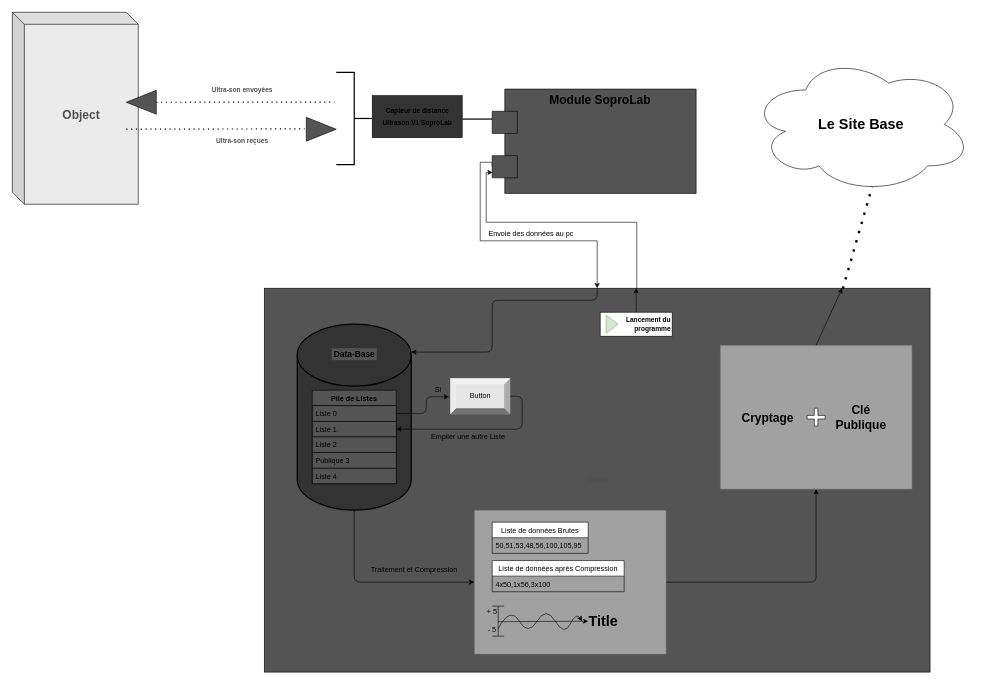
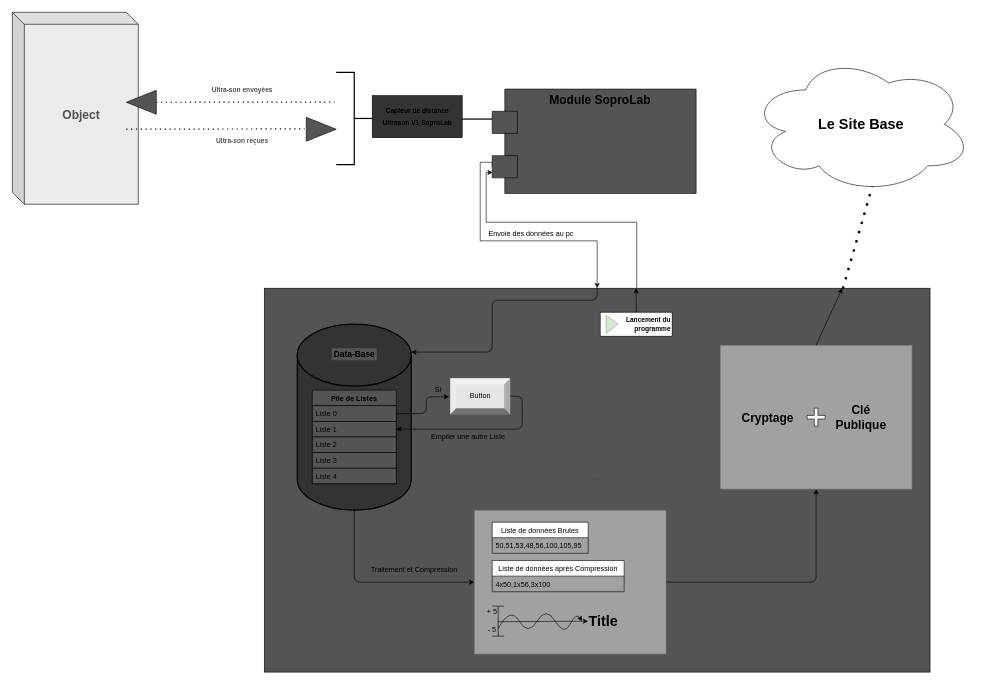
  <mxCell id="0" />
  <mxCell id="1" parent="0" />
  <mxCell id="2" value="Object" style="html=1;labelBackgroundColor=none;fontSize=11;fontColor=#4F4F4F;strokeColor=#000000;verticalAlign=middle;fillColor=#545454;" parent="1" vertex="1"><mxGeometry x="440" y="480" width="1110" height="640" as="geometry" /></mxCell>
  <mxCell id="3" value="" style="strokeWidth=2;html=1;shape=mxgraph.flowchart.database;whiteSpace=wrap;fillColor=#333333;" parent="1" vertex="1"><mxGeometry x="495" y="540" width="190" height="310" as="geometry" /></mxCell>
  <mxCell id="4" value="Pile de Listes" style="swimlane;fontStyle=1;childLayout=stackLayout;horizontal=1;startSize=26;horizontalStack=0;resizeParent=1;resizeParentMax=0;resizeLast=0;collapsible=1;marginBottom=0;fillColor=#545454;" parent="1" vertex="1"><mxGeometry x="520" y="650" width="140" height="156" as="geometry"><mxRectangle x="455" y="120" width="110" height="26" as="alternateBounds" /></mxGeometry></mxCell>
  <mxCell id="5" value="Liste 0" style="text;align=left;verticalAlign=top;spacingLeft=4;spacingRight=4;overflow=hidden;rotatable=0;points=[[0,0.5],[1,0.5]];portConstraint=eastwest;labelBorderColor=none;labelBackgroundColor=none;strokeColor=#000000;fillColor=#545454;" parent="4" vertex="1"><mxGeometry y="26" width="140" height="26" as="geometry" /></mxCell>
  <mxCell id="6" value="Liste 1" style="text;fillColor=#545454;align=left;verticalAlign=middle;spacingLeft=4;spacingRight=4;overflow=hidden;rotatable=0;points=[[0,0.5],[1,0.5]];portConstraint=eastwest;strokeColor=#000000;" parent="4" vertex="1"><mxGeometry y="52" width="140" height="26" as="geometry" /></mxCell>
  <mxCell id="7" value="Liste 2" style="text;fillColor=#545454;align=left;verticalAlign=top;spacingLeft=4;spacingRight=4;overflow=hidden;rotatable=0;points=[[0,0.5],[1,0.5]];portConstraint=eastwest;strokeColor=#000000;" parent="4" vertex="1"><mxGeometry y="78" width="140" height="26" as="geometry" /></mxCell>
- <mxCell id="8" value="Publique 3" style="text;fillColor=#545454;align=left;verticalAlign=middle;spacingLeft=4;spacingRight=4;overflow=hidden;rotatable=0;points=[[0,0.5],[1,0.5]];portConstraint=eastwest;strokeColor=#000000;" parent="4" vertex="1"><mxGeometry y="104" width="140" height="26" as="geometry" /></mxCell>
+ <mxCell id="8" value="Liste 3" style="text;fillColor=#545454;align=left;verticalAlign=middle;spacingLeft=4;spacingRight=4;overflow=hidden;rotatable=0;points=[[0,0.5],[1,0.5]];portConstraint=eastwest;strokeColor=#000000;" parent="4" vertex="1"><mxGeometry y="104" width="140" height="26" as="geometry" /></mxCell>
  <mxCell id="9" value="Liste 4" style="text;fillColor=#545454;align=left;verticalAlign=middle;spacingLeft=4;spacingRight=4;overflow=hidden;rotatable=0;points=[[0,0.5],[1,0.5]];portConstraint=eastwest;strokeColor=#000000;" parent="4" vertex="1"><mxGeometry y="130" width="140" height="26" as="geometry" /></mxCell>
  <mxCell id="10" value="&lt;font style=&quot;font-size: 14px&quot;&gt;&lt;b&gt;Data-Base&lt;/b&gt;&lt;/font&gt;" style="text;html=1;strokeColor=none;fillColor=#545454;align=center;verticalAlign=middle;whiteSpace=wrap;rounded=0;" parent="1" vertex="1"><mxGeometry x="552.5" y="580" width="75" height="20" as="geometry" /></mxCell>
  <mxCell id="11" style="edgeStyle=orthogonalEdgeStyle;rounded=0;orthogonalLoop=1;jettySize=auto;html=1;exitX=0;exitY=0;exitDx=0;exitDy=129.5;exitPerimeter=0;entryX=0.5;entryY=0;entryDx=0;entryDy=0;fontSize=11;fontColor=#4F4F4F;" parent="1" source="12" target="2" edge="1"><mxGeometry relative="1" as="geometry"><Array as="points"><mxPoint x="820" y="270" /><mxPoint x="800" y="270" /><mxPoint x="800" y="401" /><mxPoint x="995" y="401" /></Array></mxGeometry></mxCell>
  <mxCell id="12" value="Module SoproLab" style="shape=module;align=left;spacingLeft=20;align=center;verticalAlign=top;labelBackgroundColor=none;fontColor=#000000;strokeColor=#000000;fillColor=#545454;jettyWidth=42;jettyHeight=37;fontStyle=1;fontSize=20;" parent="1" vertex="1"><mxGeometry x="820" y="148" width="340" height="174" as="geometry" /></mxCell>
  <mxCell id="13" value="&lt;h1 itemprop=&quot;name&quot; style=&quot;font-size: 11px&quot; align=&quot;center&quot;&gt;Capteur de distance &lt;br&gt;&lt;/h1&gt;&lt;h1 itemprop=&quot;name&quot; style=&quot;font-size: 11px&quot; align=&quot;center&quot;&gt;Ultrason V1 SoproLab&lt;/h1&gt;" style="html=1;labelBackgroundColor=none;fontSize=20;fontColor=#000000;strokeColor=#000000;fillColor=#333333;verticalAlign=middle;align=center;" parent="1" vertex="1"><mxGeometry x="620" y="159" width="150" height="70" as="geometry" /></mxCell>
  <mxCell id="14" value="" style="line;strokeWidth=2;html=1;labelBackgroundColor=none;fontSize=11;fontColor=#000000;fillColor=#545454;verticalAlign=middle;" parent="1" vertex="1"><mxGeometry x="770" y="193" width="50" height="10" as="geometry" /></mxCell>
  <mxCell id="15" value="" style="strokeWidth=2;html=1;shape=mxgraph.flowchart.annotation_2;align=left;labelPosition=right;pointerEvents=1;labelBackgroundColor=none;fontSize=11;fontColor=#000000;fillColor=#545454;rotation=-180;" parent="1" vertex="1"><mxGeometry x="560" y="120" width="60" height="154" as="geometry" /></mxCell>
  <mxCell id="16" value="&lt;font size=&quot;1&quot;&gt;&lt;b style=&quot;font-size: 20px&quot;&gt;Object&lt;/b&gt;&lt;/font&gt;" style="shape=cube;whiteSpace=wrap;html=1;boundedLbl=1;backgroundOutline=1;darkOpacity=0.05;darkOpacity2=0.1;labelBackgroundColor=none;fontSize=11;strokeColor=#000000;verticalAlign=middle;fontColor=#4F4F4F;fillColor=#EBEBEB;" parent="1" vertex="1"><mxGeometry x="20" y="20" width="210" height="320" as="geometry" /></mxCell>
  <mxCell id="17" value="" style="endArrow=none;dashed=1;html=1;dashPattern=1 3;strokeWidth=2;fontSize=11;fontColor=#000000;entryX=1.049;entryY=0.678;entryDx=0;entryDy=0;entryPerimeter=0;" parent="1" target="15" edge="1"><mxGeometry width="50" height="50" relative="1" as="geometry"><mxPoint x="260" y="170" as="sourcePoint" /><mxPoint x="550" y="170" as="targetPoint" /></mxGeometry></mxCell>
  <mxCell id="18" value="" style="shape=singleArrow;direction=west;whiteSpace=wrap;html=1;labelBackgroundColor=none;fontSize=11;fontColor=#000000;strokeColor=#000000;fillColor=#545454;verticalAlign=middle;arrowWidth=0.084;arrowSize=1;" parent="1" vertex="1"><mxGeometry x="210" y="150" width="50" height="40" as="geometry" /></mxCell>
  <mxCell id="19" value="" style="endArrow=none;dashed=1;html=1;dashPattern=1 3;strokeWidth=2;fontSize=11;fontColor=#000000;entryX=1.049;entryY=0.678;entryDx=0;entryDy=0;entryPerimeter=0;" parent="1" edge="1"><mxGeometry width="50" height="50" relative="1" as="geometry"><mxPoint x="210" y="214.82" as="sourcePoint" /><mxPoint x="507.06" y="214.408" as="targetPoint" /></mxGeometry></mxCell>
  <mxCell id="20" value="" style="shape=singleArrow;direction=east;whiteSpace=wrap;html=1;labelBackgroundColor=none;fontSize=11;fontColor=#000000;strokeColor=#000000;fillColor=#545454;verticalAlign=middle;arrowWidth=0.084;arrowSize=1;" parent="1" vertex="1"><mxGeometry x="510" y="195" width="50" height="40" as="geometry" /></mxCell>
  <mxCell id="21" value="&lt;b&gt;Ultra-son envoyées&lt;br&gt;&lt;/b&gt;" style="text;html=1;strokeColor=none;fillColor=none;align=center;verticalAlign=middle;whiteSpace=wrap;rounded=0;labelBackgroundColor=none;fontSize=11;fontColor=#4F4F4F;" parent="1" vertex="1"><mxGeometry x="348" y="139" width="111" height="20" as="geometry" /></mxCell>
  <mxCell id="22" value="&lt;b&gt;Ultra-son reçues&lt;br&gt;&lt;/b&gt;" style="text;html=1;strokeColor=none;fillColor=none;align=center;verticalAlign=middle;whiteSpace=wrap;rounded=0;labelBackgroundColor=none;fontSize=11;fontColor=#4F4F4F;" parent="1" vertex="1"><mxGeometry x="348" y="225" width="111" height="20" as="geometry" /></mxCell>
  <mxCell id="23" value="Envoie des données au pc" style="text;html=1;strokeColor=none;fillColor=none;align=center;verticalAlign=middle;whiteSpace=wrap;rounded=0;" parent="1" vertex="1"><mxGeometry x="810" y="380" width="150" height="20" as="geometry" /></mxCell>
  <mxCell id="24" value="" style="edgeStyle=segmentEdgeStyle;endArrow=classic;html=1;exitX=0.5;exitY=0;exitDx=0;exitDy=0;entryX=1;entryY=0.15;entryDx=0;entryDy=0;entryPerimeter=0;" parent="1" source="2" target="3" edge="1"><mxGeometry width="50" height="50" relative="1" as="geometry"><mxPoint x="770" y="580" as="sourcePoint" /><mxPoint x="820" y="530" as="targetPoint" /><Array as="points"><mxPoint x="995" y="500" /><mxPoint x="820" y="500" /><mxPoint x="820" y="587" /></Array></mxGeometry></mxCell>
  <mxCell id="25" value="Button" style="labelPosition=center;verticalLabelPosition=middle;align=center;html=1;shape=mxgraph.basic.shaded_button;dx=10;fillColor=#E6E6E6;strokeColor=none;" parent="1" vertex="1"><mxGeometry x="750" y="630" width="100" height="60" as="geometry" /></mxCell>
  <mxCell id="26" value="" style="edgeStyle=segmentEdgeStyle;endArrow=classic;html=1;exitX=1;exitY=0.25;exitDx=0;exitDy=0;" parent="1" source="4" edge="1"><mxGeometry width="50" height="50" relative="1" as="geometry"><mxPoint x="820" y="590" as="sourcePoint" /><mxPoint x="748" y="661" as="targetPoint" /><Array as="points"><mxPoint x="710" y="689" /><mxPoint x="710" y="661" /></Array></mxGeometry></mxCell>
  <mxCell id="27" value="" style="edgeStyle=segmentEdgeStyle;endArrow=classic;html=1;entryX=1;entryY=0.5;entryDx=0;entryDy=0;" parent="1" target="6" edge="1"><mxGeometry width="50" height="50" relative="1" as="geometry"><mxPoint x="850" y="660" as="sourcePoint" /><mxPoint x="900" y="610" as="targetPoint" /><Array as="points"><mxPoint x="870" y="660" /><mxPoint x="870" y="715" /></Array></mxGeometry></mxCell>
  <mxCell id="28" value="" style="edgeStyle=segmentEdgeStyle;endArrow=classic;html=1;exitX=0.5;exitY=1;exitDx=0;exitDy=0;exitPerimeter=0;" parent="1" source="3" target="29" edge="1"><mxGeometry width="50" height="50" relative="1" as="geometry"><mxPoint x="580" y="930" as="sourcePoint" /><mxPoint x="590" y="930" as="targetPoint" /><Array as="points"><mxPoint x="590" y="970" /></Array></mxGeometry></mxCell>
  <mxCell id="29" value="" style="html=1;labelBackgroundColor=none;fontSize=11;fontColor=#333333;strokeColor=#666666;verticalAlign=middle;fillColor=#A1A1A1;" parent="1" vertex="1"><mxGeometry x="790" y="850" width="320" height="240" as="geometry" /></mxCell>
  <mxCell id="30" value="Traitement et Compression" style="text;html=1;strokeColor=none;fillColor=none;align=center;verticalAlign=middle;whiteSpace=wrap;rounded=0;shadow=1;sketch=1;" parent="1" vertex="1"><mxGeometry x="600" y="940" width="180" height="20" as="geometry" /></mxCell>
  <mxCell id="31" value="Liste de données Brutes" style="swimlane;fontStyle=0;childLayout=stackLayout;horizontal=1;startSize=26;horizontalStack=0;resizeParent=1;resizeParentMax=0;resizeLast=0;collapsible=1;marginBottom=0;" parent="1" vertex="1"><mxGeometry x="820" y="870" width="160" height="52" as="geometry" /></mxCell>
  <mxCell id="32" value="50,51,53,48,56,100,105,95" style="text;strokeColor=none;fillColor=none;align=left;verticalAlign=top;spacingLeft=4;spacingRight=4;overflow=hidden;rotatable=0;points=[[0,0.5],[1,0.5]];portConstraint=eastwest;" parent="31" vertex="1"><mxGeometry y="26" width="160" height="26" as="geometry" /></mxCell>
  <mxCell id="33" value="Liste de données après Compression" style="swimlane;fontStyle=0;childLayout=stackLayout;horizontal=1;startSize=26;horizontalStack=0;resizeParent=1;resizeParentMax=0;resizeLast=0;collapsible=1;marginBottom=0;" parent="1" vertex="1"><mxGeometry x="820" y="934" width="220" height="52" as="geometry"><mxRectangle x="810" y="1294" width="240" height="26" as="alternateBounds" /></mxGeometry></mxCell>
  <mxCell id="34" value="4x50,1x56,3x100" style="text;strokeColor=none;fillColor=none;align=left;verticalAlign=top;spacingLeft=4;spacingRight=4;overflow=hidden;rotatable=0;points=[[0,0.5],[1,0.5]];portConstraint=eastwest;" parent="33" vertex="1"><mxGeometry y="26" width="220" height="26" as="geometry" /></mxCell>
  <mxCell id="35" value="" style="shape=crossbar;whiteSpace=wrap;html=1;rounded=1;direction=south;" parent="1" vertex="1"><mxGeometry x="820" y="1010" width="20" height="50" as="geometry" /></mxCell>
  <mxCell id="36" value="" style="endArrow=classic;html=1;startArrow=none;" parent="1" target="37" edge="1"><mxGeometry width="50" height="50" relative="1" as="geometry"><mxPoint x="830" y="1036" as="sourcePoint" /><mxPoint x="880" y="1010" as="targetPoint" /><Array as="points" /></mxGeometry></mxCell>
  <mxCell id="37" value="Title" style="text;strokeColor=none;fillColor=none;html=1;fontSize=24;fontStyle=1;verticalAlign=middle;align=center;" parent="1" vertex="1"><mxGeometry x="980" y="1015" width="50" height="40" as="geometry" /></mxCell>
  <mxCell id="38" value="+ 5" style="text;html=1;strokeColor=none;fillColor=none;align=center;verticalAlign=middle;whiteSpace=wrap;rounded=0;" parent="1" vertex="1"><mxGeometry x="800" y="1010" width="40" height="20" as="geometry" /></mxCell>
  <mxCell id="39" value="- 5" style="text;html=1;strokeColor=none;fillColor=none;align=center;verticalAlign=middle;whiteSpace=wrap;rounded=0;" parent="1" vertex="1"><mxGeometry x="810" y="1040" width="20" height="20" as="geometry" /></mxCell>
  <mxCell id="40" value="" style="curved=1;endArrow=classic;html=1;exitX=0.75;exitY=0.5;exitDx=0;exitDy=0;exitPerimeter=0;" parent="1" source="35" edge="1"><mxGeometry width="50" height="50" relative="1" as="geometry"><mxPoint x="850" y="1070" as="sourcePoint" /><mxPoint x="970" y="1035" as="targetPoint" /><Array as="points"><mxPoint x="850" y="1010" /><mxPoint x="880" y="1060" /><mxPoint x="910" y="1010" /><mxPoint x="940" y="1060" /><mxPoint x="960" y="1020" /></Array></mxGeometry></mxCell>
  <mxCell id="41" value="Si" style="text;html=1;strokeColor=none;fillColor=none;align=center;verticalAlign=middle;whiteSpace=wrap;rounded=0;" vertex="1" parent="1"><mxGeometry x="710" y="640" width="40" height="20" as="geometry" /></mxCell>
  <mxCell id="42" value="Empiler une autre Liste" style="text;html=1;strokeColor=none;fillColor=none;align=center;verticalAlign=middle;whiteSpace=wrap;rounded=0;" vertex="1" parent="1"><mxGeometry x="700" y="718" width="160" height="20" as="geometry" /></mxCell>
  <mxCell id="43" value="" style="edgeStyle=segmentEdgeStyle;endArrow=classic;html=1;entryX=0.5;entryY=1;entryDx=0;entryDy=0;" edge="1" parent="1" source="29" target="44"><mxGeometry width="50" height="50" relative="1" as="geometry"><mxPoint x="1160" y="930" as="sourcePoint" /><mxPoint x="1280" y="890" as="targetPoint" /><Array as="points"><mxPoint x="1360" y="970" /></Array></mxGeometry></mxCell>
  <mxCell id="44" value="" style="html=1;labelBackgroundColor=none;fontSize=11;fontColor=#333333;strokeColor=#666666;verticalAlign=middle;fillColor=#A1A1A1;" vertex="1" parent="1"><mxGeometry x="1200" y="575" width="320" height="240" as="geometry" /></mxCell>
  <mxCell id="45" value="" style="shape=cross;whiteSpace=wrap;html=1;" vertex="1" parent="1"><mxGeometry x="1345" y="680" width="30" height="30" as="geometry" /></mxCell>
  <mxCell id="46" value="&lt;font style=&quot;font-size: 24px&quot;&gt;&lt;b&gt;Le Site Base&lt;br&gt;&lt;/b&gt;&lt;/font&gt;" style="ellipse;shape=cloud;whiteSpace=wrap;html=1;" vertex="1" parent="1"><mxGeometry x="1250" y="92" width="370" height="230" as="geometry" /></mxCell>
  <mxCell id="47" value="" style="endArrow=none;dashed=1;html=1;dashPattern=1 3;strokeWidth=4;exitX=0.869;exitY=0.001;exitDx=0;exitDy=0;entryX=0.55;entryY=0.95;entryDx=0;entryDy=0;entryPerimeter=0;exitPerimeter=0;" edge="1" parent="1" source="2" target="46"><mxGeometry width="50" height="50" relative="1" as="geometry"><mxPoint x="1400" y="420" as="sourcePoint" /><mxPoint x="1450" y="370" as="targetPoint" /></mxGeometry></mxCell>
  <mxCell id="48" value="&lt;font style=&quot;font-size: 20px&quot;&gt;&lt;b&gt;Cryptage&lt;/b&gt;&lt;/font&gt;" style="text;html=1;strokeColor=none;fillColor=none;align=center;verticalAlign=middle;whiteSpace=wrap;rounded=0;" vertex="1" parent="1"><mxGeometry x="1220" y="675.5" width="119" height="39" as="geometry" /></mxCell>
  <mxCell id="49" value="&lt;font style=&quot;font-size: 20px&quot;&gt;&lt;b&gt;Clé Publique&lt;/b&gt;&lt;/font&gt;" style="text;html=1;strokeColor=none;fillColor=none;align=center;verticalAlign=middle;whiteSpace=wrap;rounded=0;" vertex="1" parent="1"><mxGeometry x="1380" y="685" width="110" height="20" as="geometry" /></mxCell>
  <mxCell id="50" value="" style="endArrow=classic;html=1;exitX=0.5;exitY=0;exitDx=0;exitDy=0;entryX=0.868;entryY=0;entryDx=0;entryDy=0;entryPerimeter=0;" edge="1" parent="1" source="44" target="2"><mxGeometry width="50" height="50" relative="1" as="geometry"><mxPoint x="1300" y="620" as="sourcePoint" /><mxPoint x="1350" y="570" as="targetPoint" /></mxGeometry></mxCell>
  <mxCell id="51" style="edgeStyle=orthogonalEdgeStyle;rounded=0;orthogonalLoop=1;jettySize=auto;html=1;fontSize=11;fontColor=#4F4F4F;entryX=0.002;entryY=0.799;entryDx=0;entryDy=0;entryPerimeter=0;" edge="1" parent="1" target="12"><mxGeometry relative="1" as="geometry"><mxPoint x="1061" y="480" as="sourcePoint" /><mxPoint x="1155.03" y="445" as="targetPoint" /><Array as="points"><mxPoint x="1061" y="370" /><mxPoint x="810" y="370" /><mxPoint x="810" y="287" /></Array></mxGeometry></mxCell>
  <mxCell id="52" value="&lt;div style=&quot;font-size: 11px&quot; align=&quot;right&quot;&gt;&lt;b&gt;&lt;font style=&quot;font-size: 11px&quot;&gt;Lancement du programme&lt;/font&gt;&lt;/b&gt;&lt;/div&gt;" style="html=1;whiteSpace=wrap;container=1;recursiveResize=0;collapsible=0;align=right;" vertex="1" parent="1"><mxGeometry x="1000" y="520" width="120" height="40" as="geometry" /></mxCell>
  <mxCell id="53" value="" style="triangle;html=1;whiteSpace=wrap;fillColor=#d5e8d4;strokeColor=#82b366;gradientDirection=south;" vertex="1" parent="52"><mxGeometry x="10" y="5" width="20" height="30" as="geometry" /></mxCell>
  <mxCell id="54" value="" style="endArrow=classic;html=1;strokeWidth=1;exitX=0.5;exitY=0;exitDx=0;exitDy=0;" edge="1" parent="1" source="52"><mxGeometry width="50" height="50" relative="1" as="geometry"><mxPoint x="1040" y="570" as="sourcePoint" /><mxPoint x="1060" y="480" as="targetPoint" /></mxGeometry></mxCell>
